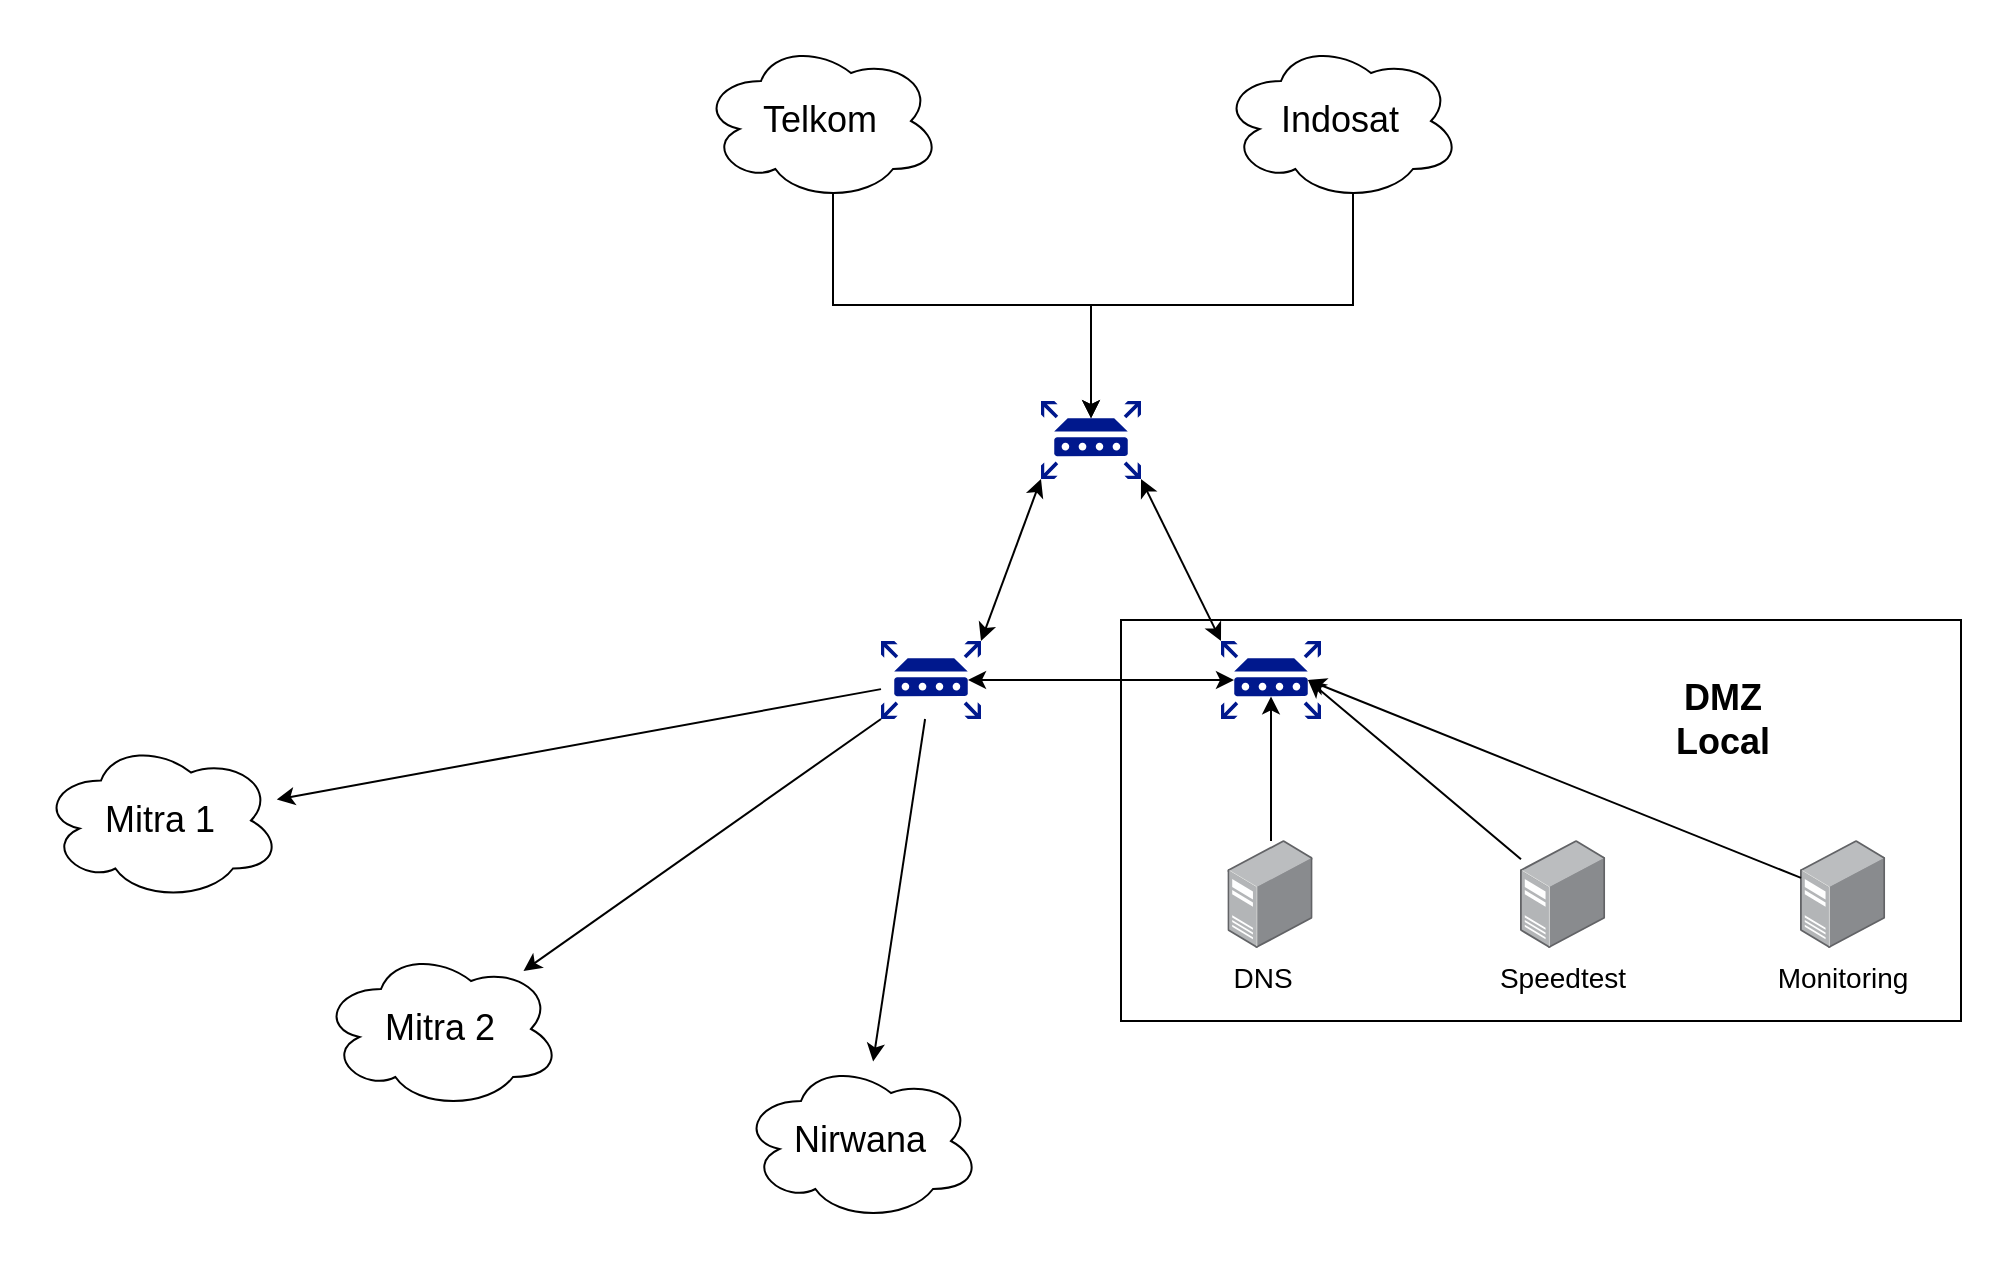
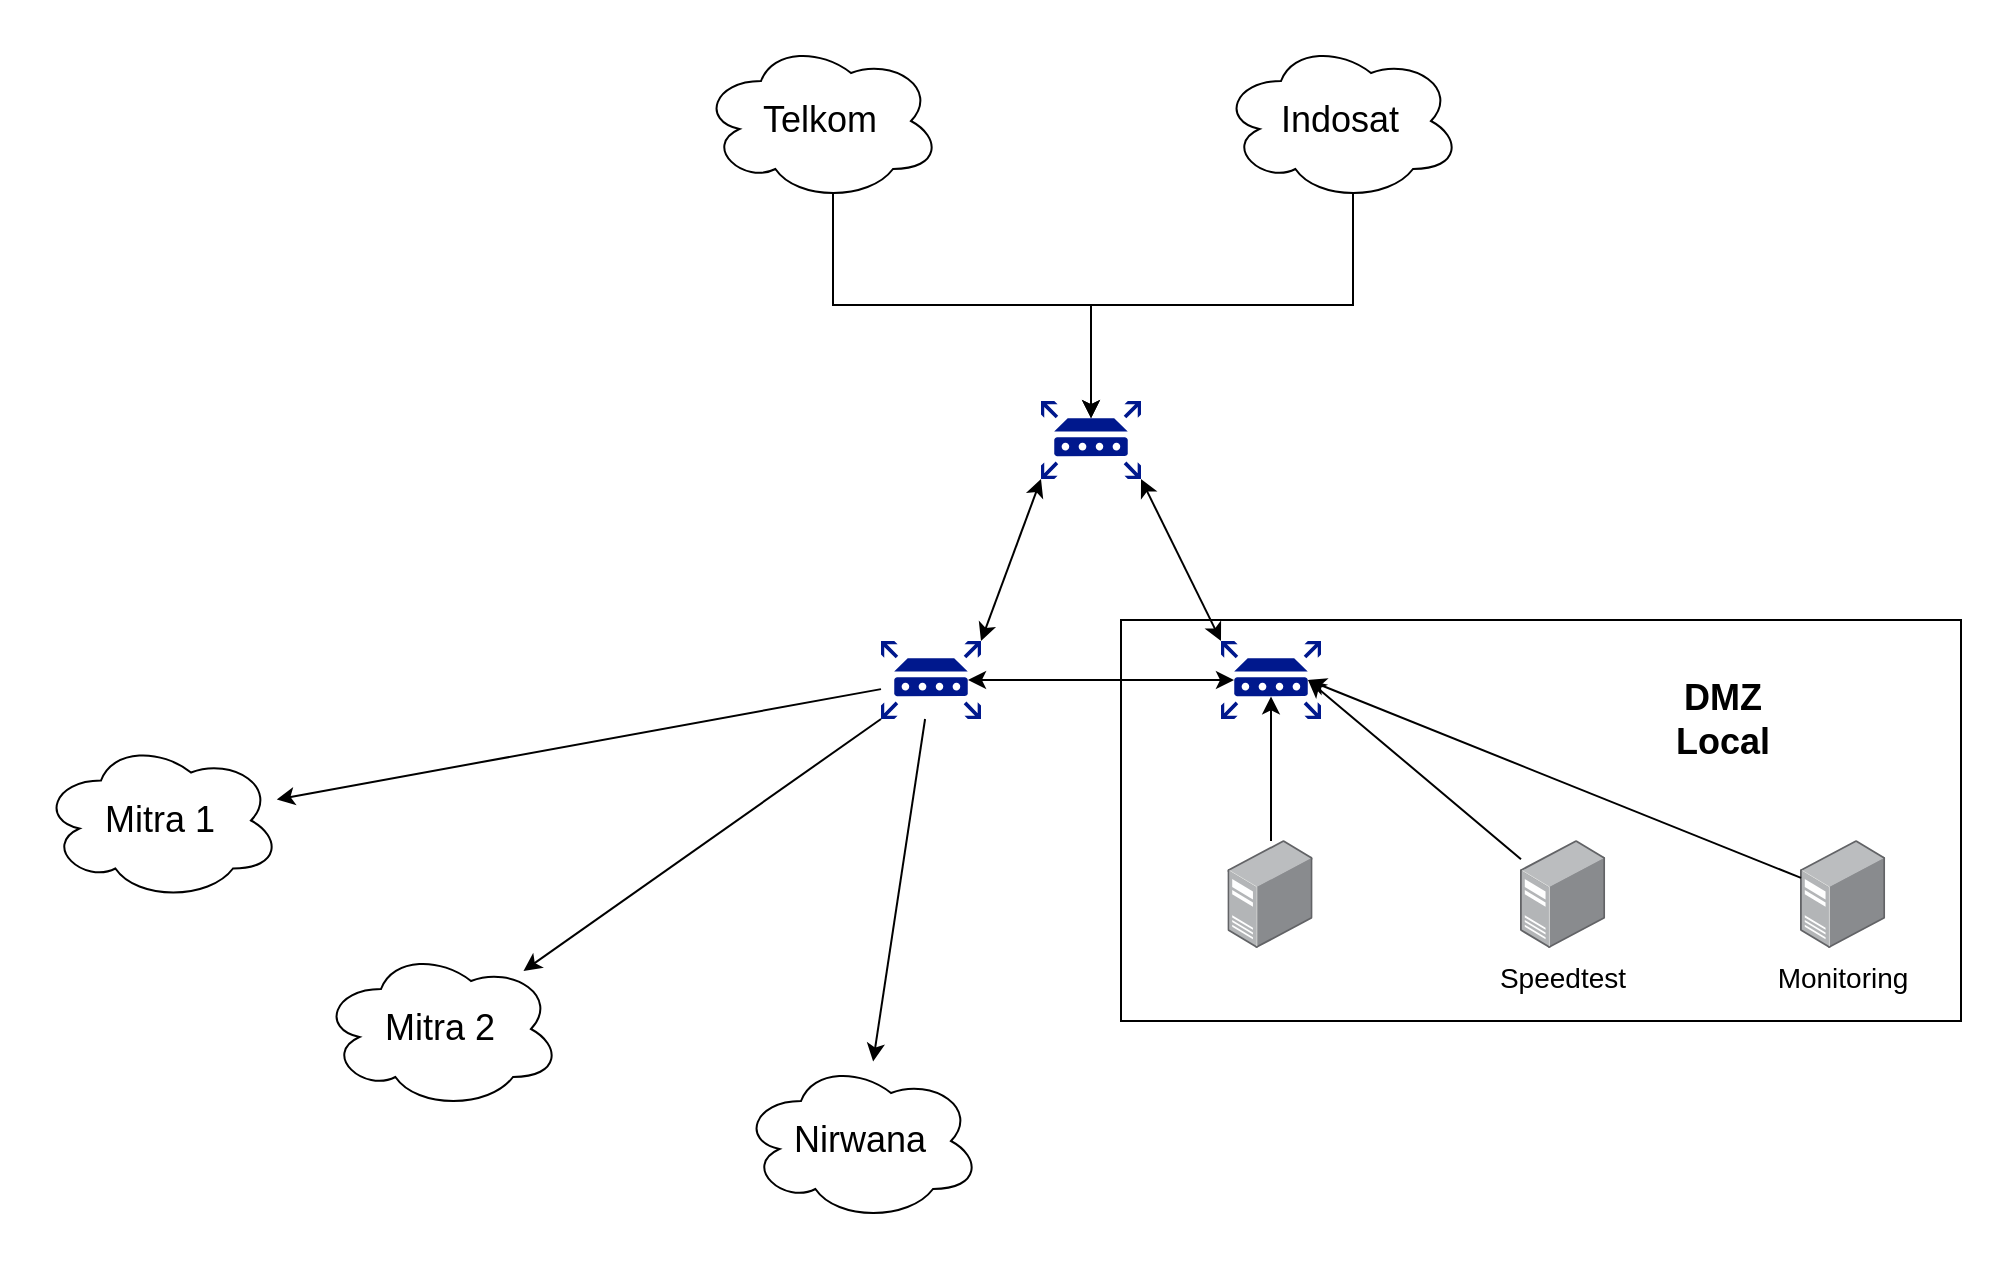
  <mxCell id="0" />
  <mxCell id="1" parent="0" />
  <mxCell id="2" value="" style="rounded=0;whiteSpace=wrap;html=1;" vertex="1" parent="1"><mxGeometry x="560" y="309.5" width="420" height="200.5" as="geometry" /></mxCell>
  <mxCell id="3" value="&lt;font style=&quot;font-size: 18px;&quot;&gt;Telkom&lt;/font&gt;" style="ellipse;shape=cloud;whiteSpace=wrap;html=1;" vertex="1" parent="1"><mxGeometry x="350" y="20" width="120" height="80" as="geometry" /></mxCell>
  <mxCell id="4" value="&lt;font style=&quot;font-size: 18px;&quot;&gt;Indosat&lt;/font&gt;" style="ellipse;shape=cloud;whiteSpace=wrap;html=1;align=center;" vertex="1" parent="1"><mxGeometry x="610" y="20" width="120" height="80" as="geometry" /></mxCell>
  <mxCell id="5" value="" style="sketch=0;aspect=fixed;pointerEvents=1;shadow=0;dashed=0;html=1;strokeColor=none;labelPosition=center;verticalLabelPosition=bottom;verticalAlign=top;align=center;fillColor=#00188D;shape=mxgraph.mscae.enterprise.router" vertex="1" parent="1"><mxGeometry x="520" y="200" width="50" height="39" as="geometry" /></mxCell>
  <mxCell id="6" style="rounded=0;orthogonalLoop=1;jettySize=auto;html=1;entryX=0.5;entryY=0.22;entryDx=0;entryDy=0;entryPerimeter=0;exitX=0.55;exitY=0.95;exitDx=0;exitDy=0;exitPerimeter=0;edgeStyle=elbowEdgeStyle;elbow=vertical;" edge="1" parent="1" source="3" target="5"><mxGeometry relative="1" as="geometry"><mxPoint x="460" y="210" as="targetPoint" /></mxGeometry></mxCell>
  <mxCell id="7" style="edgeStyle=elbowEdgeStyle;rounded=0;orthogonalLoop=1;jettySize=auto;html=1;exitX=0.55;exitY=0.95;exitDx=0;exitDy=0;exitPerimeter=0;entryX=0.5;entryY=0.22;entryDx=0;entryDy=0;entryPerimeter=0;elbow=vertical;" edge="1" parent="1" source="4" target="5"><mxGeometry relative="1" as="geometry"><mxPoint x="600" y="200" as="targetPoint" /></mxGeometry></mxCell>
  <mxCell id="8" value="" style="sketch=0;aspect=fixed;pointerEvents=1;shadow=0;dashed=0;html=1;strokeColor=none;labelPosition=center;verticalLabelPosition=bottom;verticalAlign=top;align=center;fillColor=#00188D;shape=mxgraph.mscae.enterprise.router" vertex="1" parent="1"><mxGeometry x="610" y="320" width="50" height="39" as="geometry" /></mxCell>
  <mxCell id="9" style="rounded=0;orthogonalLoop=1;jettySize=auto;html=1;" edge="1" parent="1" source="12" target="25"><mxGeometry relative="1" as="geometry" /></mxCell>
  <mxCell id="10" style="rounded=0;orthogonalLoop=1;jettySize=auto;html=1;exitX=0;exitY=1;exitDx=0;exitDy=0;exitPerimeter=0;" edge="1" parent="1" source="12" target="24"><mxGeometry relative="1" as="geometry" /></mxCell>
  <mxCell id="11" style="rounded=0;orthogonalLoop=1;jettySize=auto;html=1;" edge="1" parent="1" source="12" target="23"><mxGeometry relative="1" as="geometry" /></mxCell>
  <mxCell id="12" value="" style="sketch=0;aspect=fixed;pointerEvents=1;shadow=0;dashed=0;html=1;strokeColor=none;labelPosition=center;verticalLabelPosition=bottom;verticalAlign=top;align=center;fillColor=#00188D;shape=mxgraph.mscae.enterprise.router" vertex="1" parent="1"><mxGeometry x="440" y="320" width="50" height="39" as="geometry" /></mxCell>
  <mxCell id="13" value="" style="endArrow=classic;startArrow=classic;html=1;rounded=0;entryX=0.13;entryY=0.5;entryDx=0;entryDy=0;entryPerimeter=0;exitX=0.87;exitY=0.5;exitDx=0;exitDy=0;exitPerimeter=0;" edge="1" parent="1" source="12" target="8"><mxGeometry width="50" height="50" relative="1" as="geometry"><mxPoint x="400" y="450" as="sourcePoint" /><mxPoint x="450" y="400" as="targetPoint" /></mxGeometry></mxCell>
  <mxCell id="14" value="" style="endArrow=classic;startArrow=classic;html=1;rounded=0;exitX=1;exitY=0;exitDx=0;exitDy=0;exitPerimeter=0;entryX=0;entryY=1;entryDx=0;entryDy=0;entryPerimeter=0;" edge="1" parent="1" source="12" target="5"><mxGeometry width="50" height="50" relative="1" as="geometry"><mxPoint x="357" y="218.94" as="sourcePoint" /><mxPoint x="540" y="280" as="targetPoint" /></mxGeometry></mxCell>
  <mxCell id="15" value="" style="endArrow=classic;startArrow=classic;html=1;rounded=0;entryX=1;entryY=1;entryDx=0;entryDy=0;entryPerimeter=0;exitX=0;exitY=0;exitDx=0;exitDy=0;exitPerimeter=0;" edge="1" parent="1" source="8" target="5"><mxGeometry width="50" height="50" relative="1" as="geometry"><mxPoint x="660" y="309" as="sourcePoint" /><mxPoint x="722" y="200" as="targetPoint" /></mxGeometry></mxCell>
  <mxCell id="16" value="" style="image;points=[];aspect=fixed;html=1;align=center;shadow=0;dashed=0;image=img/lib/allied_telesis/computer_and_terminals/Server_Desktop.svg;" vertex="1" parent="1"><mxGeometry x="613.7" y="420" width="42.6" height="54" as="geometry" /></mxCell>
  <mxCell id="17" value="" style="image;points=[];aspect=fixed;html=1;align=center;shadow=0;dashed=0;image=img/lib/allied_telesis/computer_and_terminals/Server_Desktop.svg;" vertex="1" parent="1"><mxGeometry x="760" y="420" width="42.6" height="54" as="geometry" /></mxCell>
  <mxCell id="18" style="rounded=0;orthogonalLoop=1;jettySize=auto;html=1;entryX=0.5;entryY=0.71;entryDx=0;entryDy=0;entryPerimeter=0;" edge="1" parent="1" source="16" target="8"><mxGeometry relative="1" as="geometry" /></mxCell>
  <mxCell id="19" style="rounded=0;orthogonalLoop=1;jettySize=auto;html=1;entryX=0.87;entryY=0.5;entryDx=0;entryDy=0;entryPerimeter=0;" edge="1" parent="1" source="17" target="8"><mxGeometry relative="1" as="geometry" /></mxCell>
- <mxCell id="20" value="&lt;div style=&quot;font-size: 14px;&quot;&gt;&lt;font style=&quot;font-size: 14px;&quot;&gt;DNS&lt;/font&gt;&lt;/div&gt;" style="text;html=1;align=center;verticalAlign=middle;resizable=0;points=[];autosize=1;strokeColor=none;fillColor=none;" vertex="1" parent="1"><mxGeometry x="606.3" y="474" width="50" height="30" as="geometry" /></mxCell>
  <mxCell id="21" value="&lt;div style=&quot;font-size: 14px;&quot;&gt;&lt;font style=&quot;font-size: 14px;&quot;&gt;Speedtest&lt;/font&gt;&lt;/div&gt;" style="text;html=1;align=center;verticalAlign=middle;resizable=0;points=[];autosize=1;strokeColor=none;fillColor=none;" vertex="1" parent="1"><mxGeometry x="736.3" y="474" width="90" height="30" as="geometry" /></mxCell>
  <mxCell id="22" value="&lt;div style=&quot;font-size: 18px;&quot;&gt;DMZ&lt;/div&gt;&lt;div style=&quot;font-size: 18px;&quot;&gt;Local&lt;br style=&quot;font-size: 18px;&quot;&gt;&lt;/div&gt;" style="text;html=1;align=center;verticalAlign=middle;resizable=0;points=[];autosize=1;strokeColor=none;fillColor=none;fontSize=18;fontStyle=1" vertex="1" parent="1"><mxGeometry x="826.3" y="330" width="70" height="60" as="geometry" /></mxCell>
  <mxCell id="23" value="&lt;font style=&quot;font-size: 18px;&quot;&gt;Nirwana&lt;/font&gt;" style="ellipse;shape=cloud;whiteSpace=wrap;html=1;" vertex="1" parent="1"><mxGeometry x="370" y="530" width="120" height="80" as="geometry" /></mxCell>
  <mxCell id="24" value="&lt;font style=&quot;font-size: 18px;&quot;&gt;Mitra 2&lt;/font&gt;" style="ellipse;shape=cloud;whiteSpace=wrap;html=1;" vertex="1" parent="1"><mxGeometry x="160" y="474" width="120" height="80" as="geometry" /></mxCell>
  <mxCell id="25" value="&lt;font style=&quot;font-size: 18px;&quot;&gt;Mitra 1&lt;/font&gt;" style="ellipse;shape=cloud;whiteSpace=wrap;html=1;" vertex="1" parent="1"><mxGeometry x="20" y="369.75" width="120" height="80" as="geometry" /></mxCell>
  <mxCell id="26" value="&lt;font style=&quot;font-size: 14px;&quot;&gt;Monitoring&lt;/font&gt;" style="image;points=[];aspect=fixed;html=1;align=center;shadow=0;dashed=0;image=img/lib/allied_telesis/computer_and_terminals/Server_Desktop.svg;" vertex="1" parent="1"><mxGeometry x="900" y="420" width="42.6" height="54" as="geometry" /></mxCell>
  <mxCell id="27" style="rounded=0;orthogonalLoop=1;jettySize=auto;html=1;entryX=0.87;entryY=0.5;entryDx=0;entryDy=0;entryPerimeter=0;" edge="1" parent="1" source="26" target="8"><mxGeometry relative="1" as="geometry" /></mxCell>
